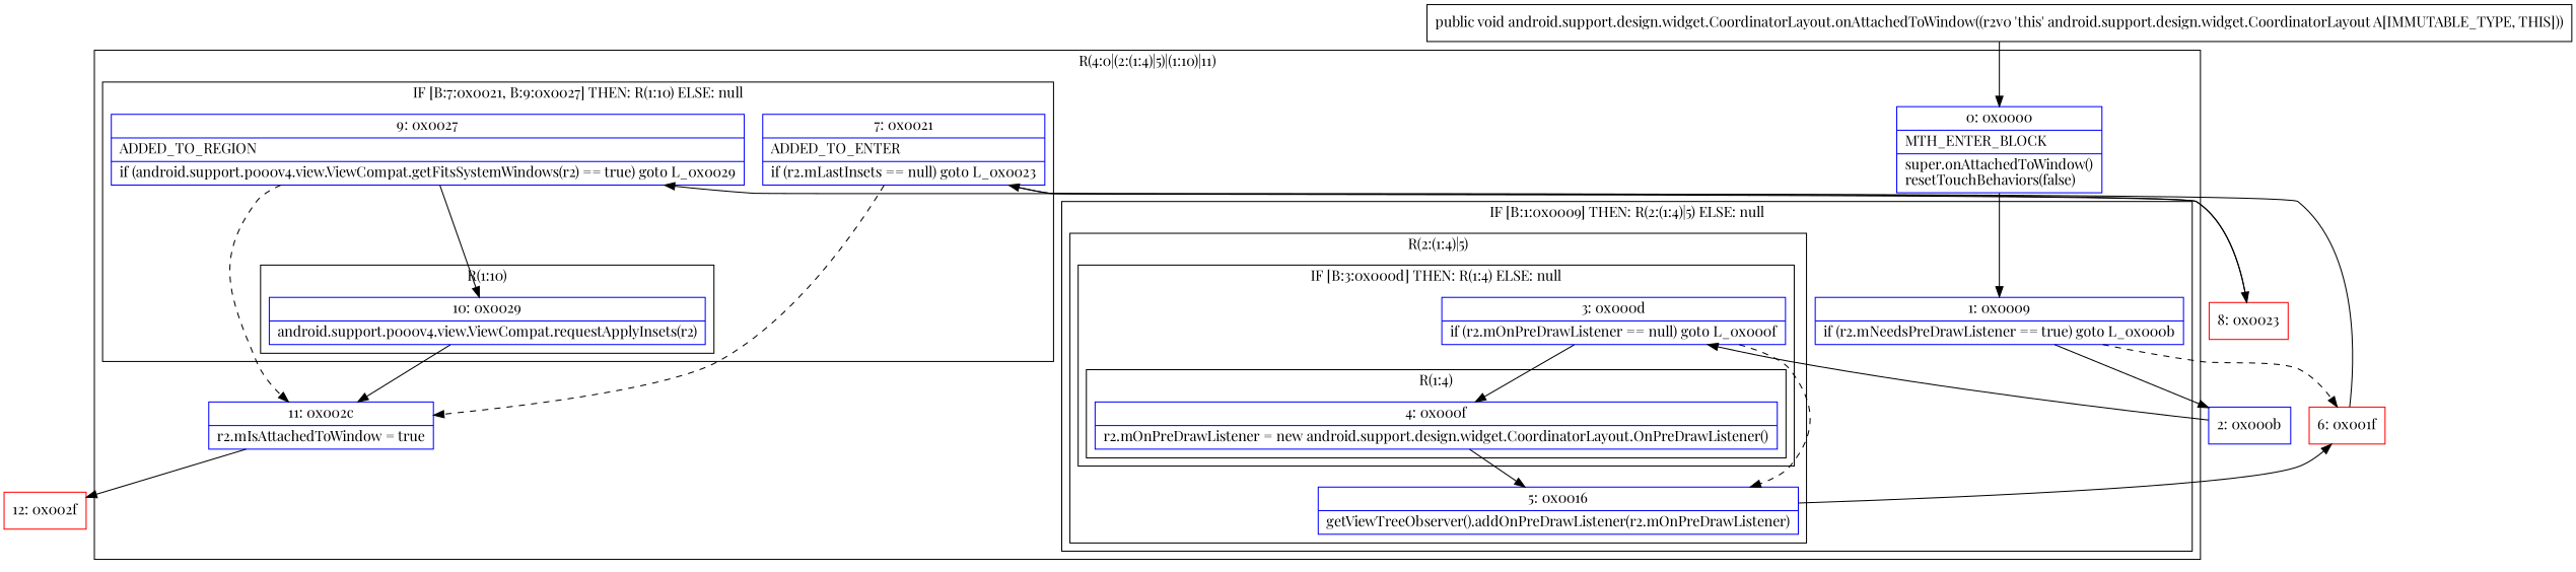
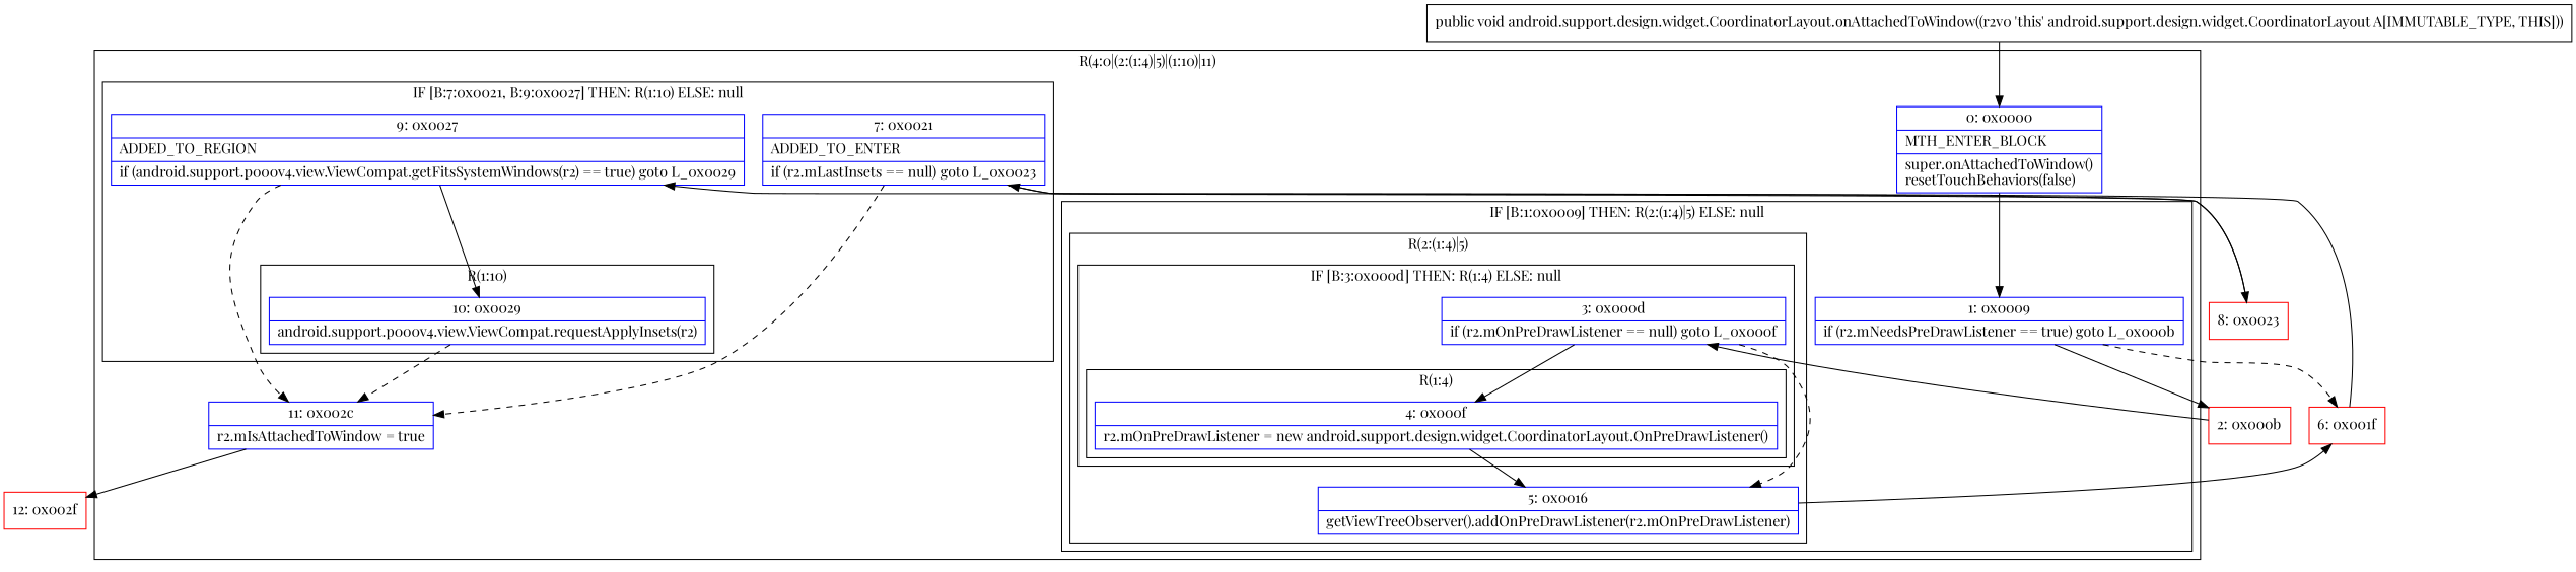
  digraph {
    fontname="Playfair Display"
    node [color=blue fontname="Playfair Display" shape=record]
    edge [fontname="Playfair Display"]
    n1 [label="{4\:\ 0x000f|r2.mOnPreDrawListener = new android.support.design.widget.CoordinatorLayout.OnPreDrawListener()\l}"]
    n2 [label="{3\:\ 0x000d|if (r2.mOnPreDrawListener == null) goto L_0x000f\l}"]
    n3 [label="{5\:\ 0x0016|getViewTreeObserver().addOnPreDrawListener(r2.mOnPreDrawListener)\l}"]
    n4 [label="{1\:\ 0x0009|if (r2.mNeedsPreDrawListener == true) goto L_0x000b\l}"]
    n5 [label="{10\:\ 0x0029|android.support.p000v4.view.ViewCompat.requestApplyInsets(r2)\l}"]
    n6 [label="{7\:\ 0x0021|ADDED_TO_ENTER\l|if (r2.mLastInsets == null) goto L_0x0023\l}"]
    n7 [label="{9\:\ 0x0027|ADDED_TO_REGION\l|if (android.support.p000v4.view.ViewCompat.getFitsSystemWindows(r2) == true) goto L_0x0029\l}"]
    n8 [label="{0\:\ 0x0000|MTH_ENTER_BLOCK\l|super.onAttachedToWindow()\lresetTouchBehaviors(false)\l}"]
    n9 [label="{11\:\ 0x002c|r2.mIsAttachedToWindow = true\l}"]
    n10 [color=red label="{6\:\ 0x001f}"]
-   n11 [label="{2\:\ 0x000b}"]
+   n11 [color=red label="{2\:\ 0x000b}"]
    n12 [color=red label="{8\:\ 0x0023}"]
    n13 [color=red label="{12\:\ 0x002f}"]
    n14 [label="{public void android.support.design.widget.CoordinatorLayout.onAttachedToWindow((r2v0 'this' android.support.design.widget.CoordinatorLayout A[IMMUTABLE_TYPE, THIS])) }" color=""]
    subgraph cluster_1 {
      label="R(4:0|(2:(1:4)|5)|(1:10)|11)"
      n8
      n9
      subgraph cluster_2 {
        label="IF [B:1:0x0009] THEN: R(2:(1:4)|5) ELSE: null"
        n4
        subgraph cluster_3 {
          label="R(2:(1:4)|5)"
          n3
          subgraph cluster_4 {
            label="IF [B:3:0x000d] THEN: R(1:4) ELSE: null"
            n2
            subgraph cluster_5 {
              label="R(1:4)"
              n1
            }
          }
        }
      }
      subgraph cluster_6 {
        label="IF [B:7:0x0021, B:9:0x0027] THEN: R(1:10) ELSE: null"
        n6
        n7
        subgraph cluster_7 {
          label="R(1:10)"
          n5
        }
      }
    }
    n1 -> n3
    n2 -> n1
    n2 -> n3 [style=dashed]
    n3 -> n10
    n4 -> n10 [style=dashed]
    n4 -> n11
-   n5 -> n9
+   n5 -> n9 [style=dashed]
    n6 -> n9 [style=dashed]
    n6 -> n12
    n7 -> n5
    n7 -> n9 [style=dashed]
    n8 -> n4
    n9 -> n13
    n10 -> n6
    n11 -> n2
    n12 -> n7
    n14 -> n8
  }
